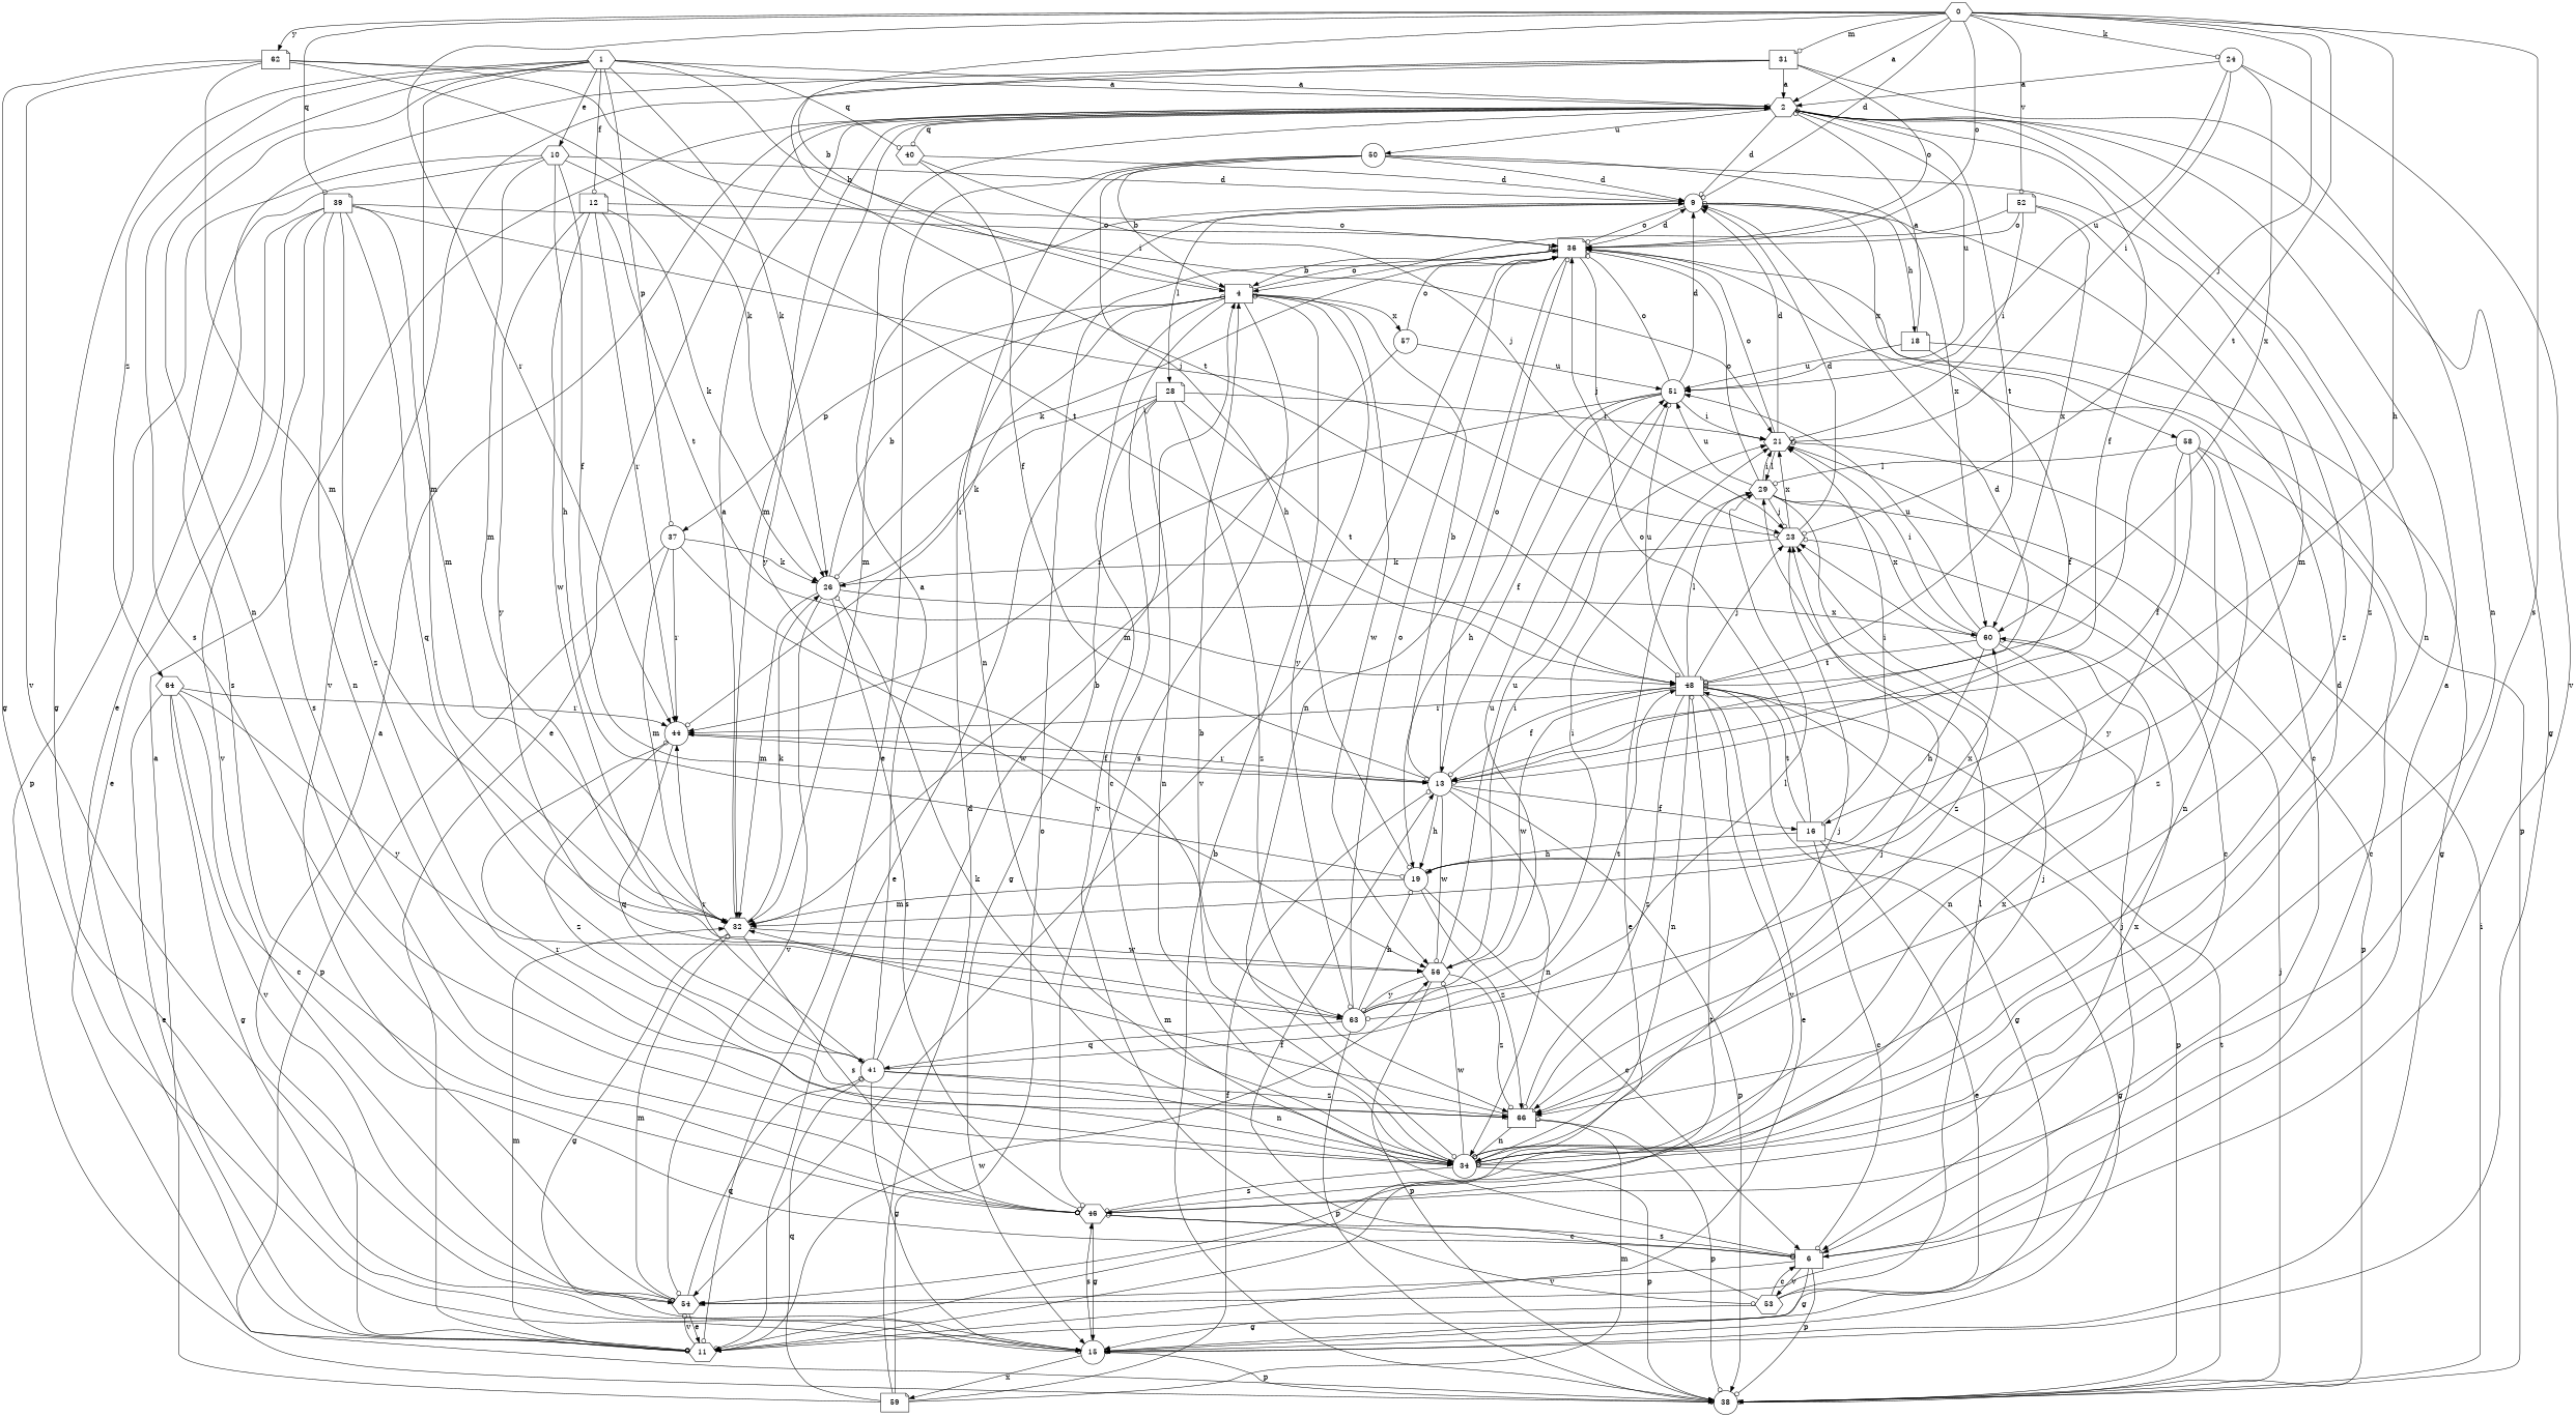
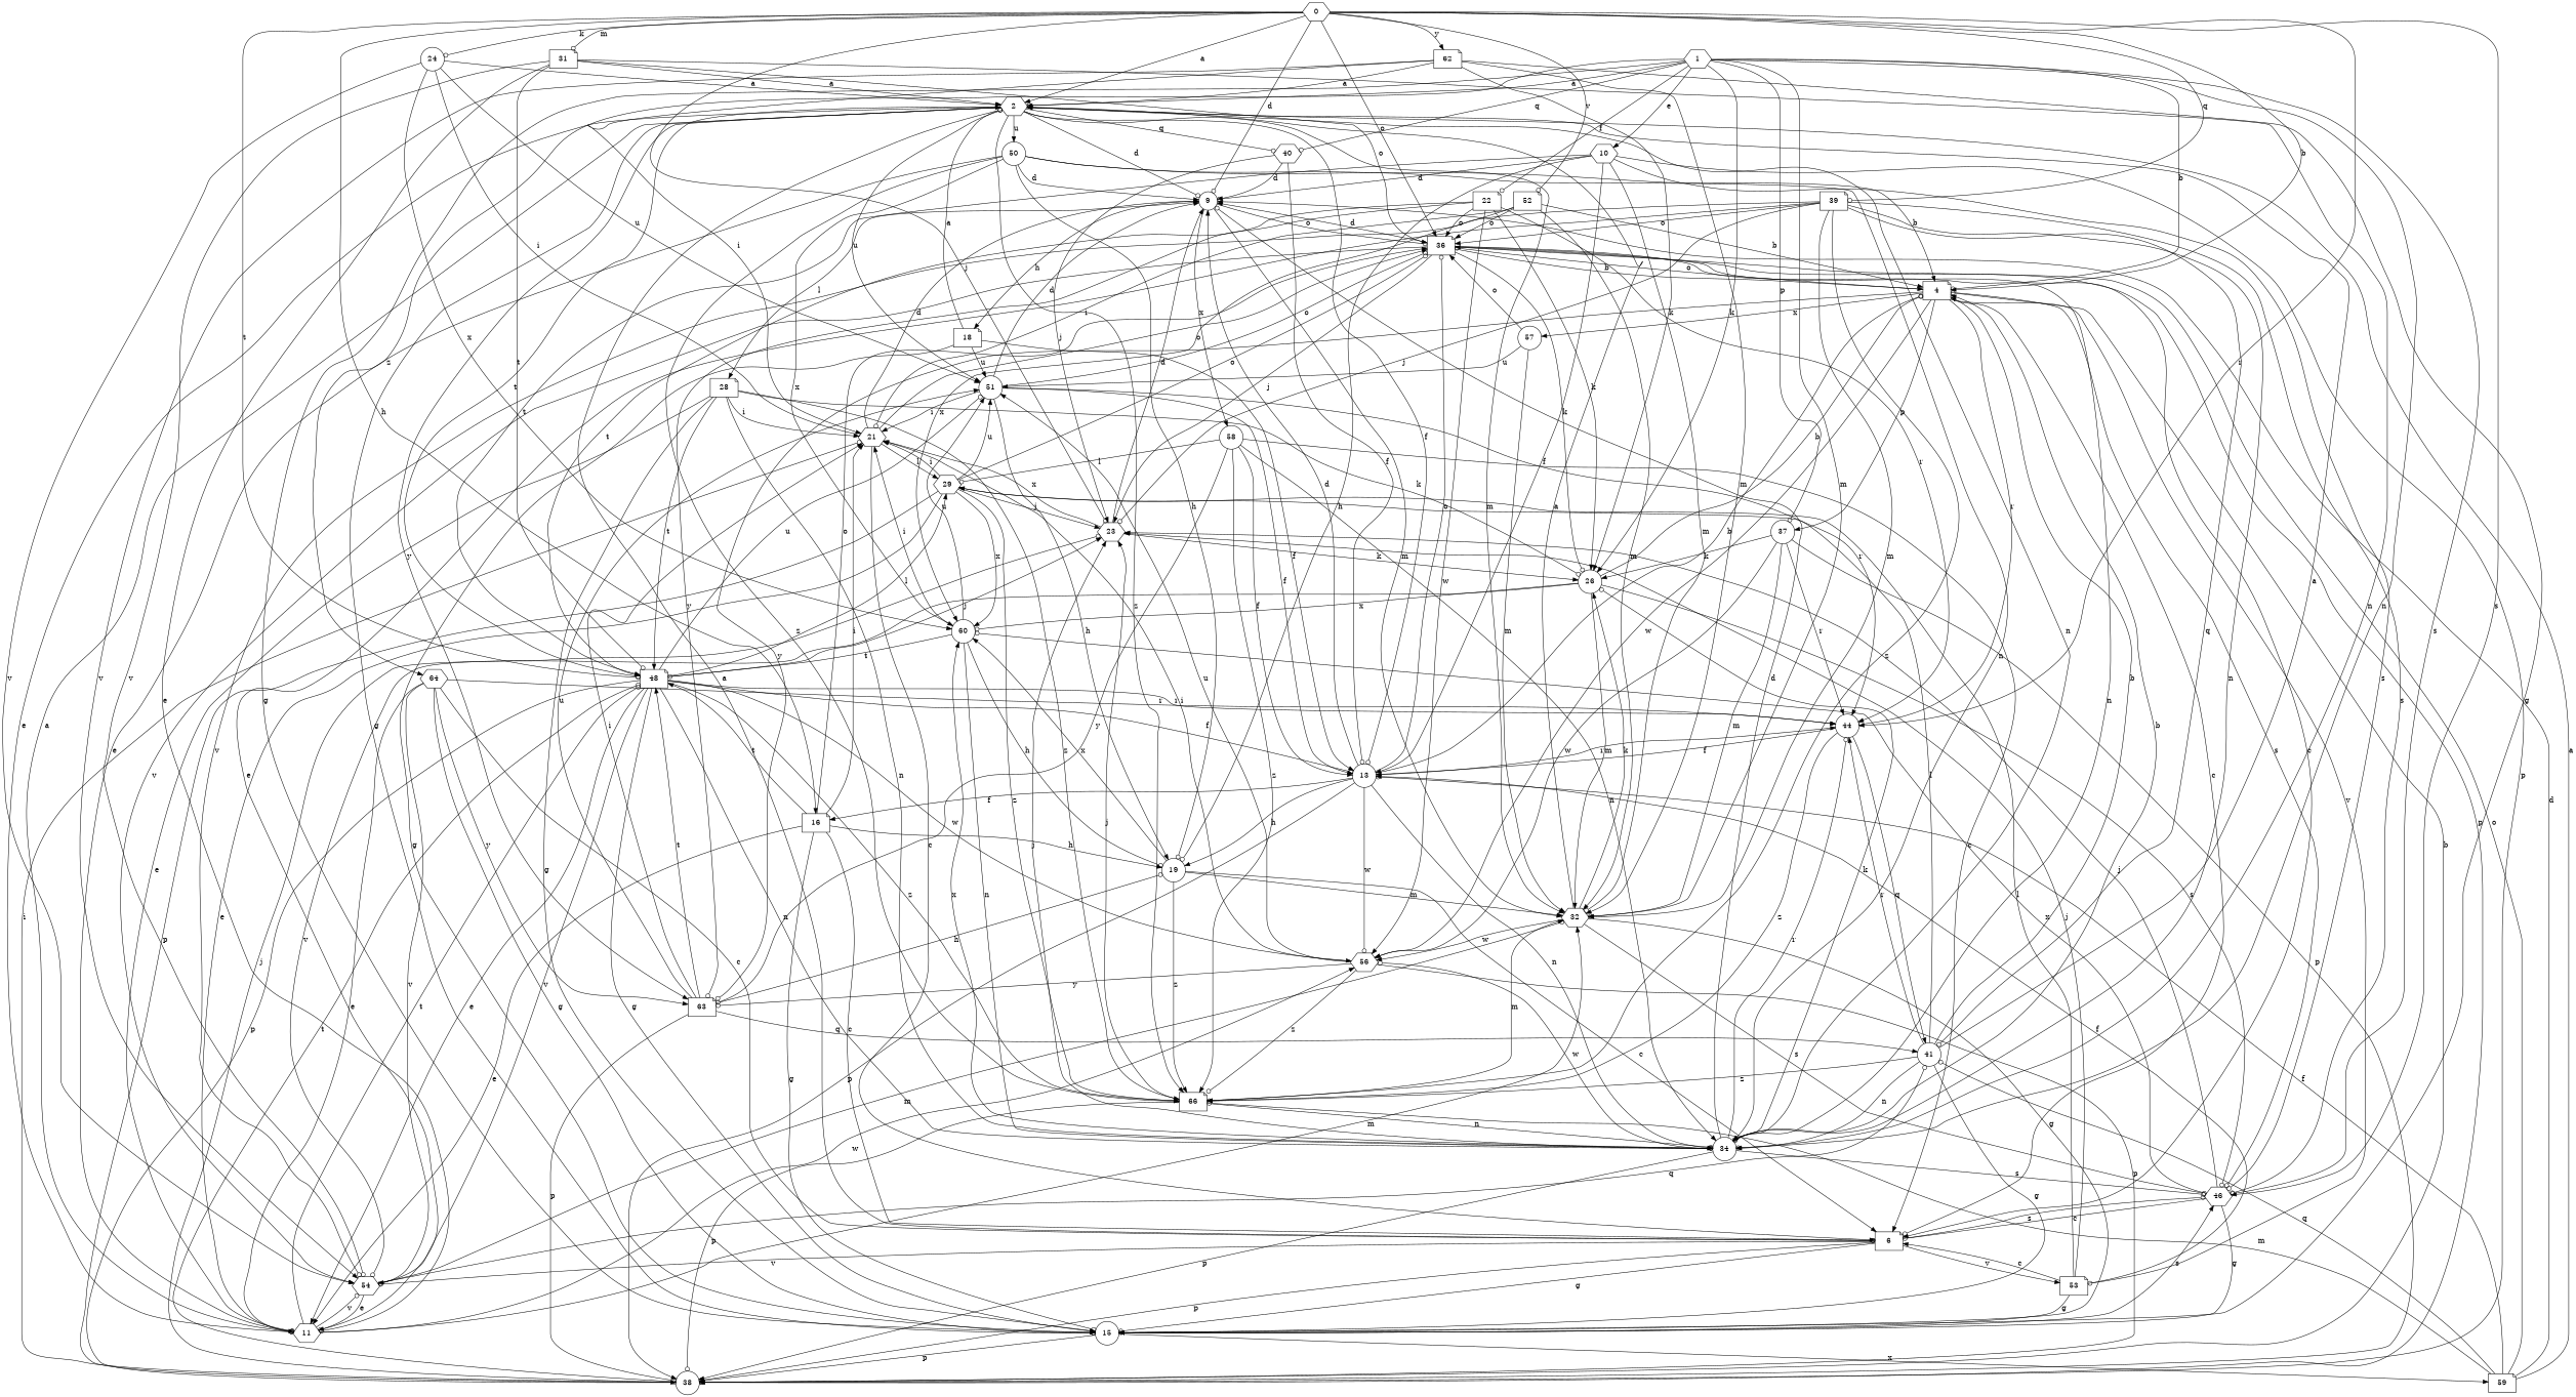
  strict digraph {
    node [shape=circle]
    edge [arrowhead=normal]
    0 [shape=hexagon]
    2 [shape=hexagon]
    4 [shape=note]
    9
    16 [shape=note]
    23 [shape=hexagon]
    24
    31 [shape=note]
    36 [shape=note]
    39 [shape=note]
    44
    46 [shape=hexagon]
    48 [shape=note]
    52 [shape=note]
    62 [shape=note]
    15
    32 [shape=hexagon]
    34
    40 [shape=hexagon]
    11 [shape=hexagon]
    13
    50
    51
-   63
+   63 [shape=note]
    66 [shape=note]
    37
    6 [shape=note]
-   53 [shape=hexagon]
+   53 [shape=note]
    56 [shape=hexagon]
    57
    18 [shape=note]
    28 [shape=note]
    58
    19
    21 [shape=hexagon]
    26
    54 [shape=hexagon]
    60
    38
    41
    29 [shape=hexagon]
    1 [shape=hexagon]
    10 [shape=hexagon]
-   12 [shape=note]
+   12 [shape=note label=22]
    64 [shape=hexagon]
    59 [shape=note]
    0 -> 2 [label=a]
    0 -> 4 [label=b]
    0 -> 9 [arrowhead=odot label=d]
    0 -> 16 [label=h]
    0 -> 23 [arrowhead=odot label=j]
    0 -> 24 [arrowhead=odot label=k]
    0 -> 31 [arrowhead=odot label=m]
    0 -> 36 [label=o]
    0 -> 39 [arrowhead=odot label=q]
    0 -> 44 [label=r]
    0 -> 46 [label=s]
    0 -> 48 [arrowhead=odot label=t]
    0 -> 52 [arrowhead=odot label=v]
    0 -> 62 [label=y]
    2 -> 9 [arrowhead=odot label=d]
    2 -> 48 [arrowhead=odot label=t]
    2 -> 15 [arrowhead=odot label=g]
    2 -> 32 [label=m]
    2 -> 34 [arrowhead=odot label=n]
    2 -> 40 [arrowhead=odot label=q]
    2 -> 11 [arrowhead=odot label=e]
    2 -> 13 [arrowhead=odot label=f]
    2 -> 50 [label=u]
    2 -> 51 [label=u]
    2 -> 63 [label=y]
    2 -> 66 [label=z]
    4 -> 36 [arrowhead=odot label=o]
    4 -> 44 [arrowhead=odot label=r]
    4 -> 46 [arrowhead=odot label=s]
    4 -> 63 [arrowhead=odot label=y]
    4 -> 37 [label=p]
    4 -> 6 [arrowhead=odot label=c]
    4 -> 53 [arrowhead=odot label=v]
    4 -> 56 [label=w]
    4 -> 57 [label=x]
    9 -> 36 [arrowhead=odot label=o]
    9 -> 32 [label=m]
    9 -> 18 [label=h]
    9 -> 28 [label=l]
    9 -> 58 [label=x]
    16 -> 36 [label=o]
    16 -> 48 [label=t]
    16 -> 15 [arrowhead=odot label=g]
    16 -> 11 [label=e]
    16 -> 6 [arrowhead=odot label=c]
    16 -> 19 [label=h]
    16 -> 21 [label=i]
    23 -> 9 [label=d]
    23 -> 21 [label=x]
    23 -> 26 [label=k]
    24 -> 2 [label=a]
    24 -> 51 [label=u]
    24 -> 21 [arrowhead=odot label=i]
    24 -> 54 [label=v]
    24 -> 60 [label=x]
    31 -> 2 [label=a]
    31 -> 36 [label=o]
    31 -> 48 [arrowhead=odot label=t]
    31 -> 34 [arrowhead=odot label=n]
    31 -> 11 [arrowhead=odot label=e]
    31 -> 54 [arrowhead=odot label=v]
    36 -> 4 [label=b]
    36 -> 9 [label=d]
    36 -> 23 [label=j]
    36 -> 34 [arrowhead=odot label=n]
    36 -> 6 [label=c]
    36 -> 26 [arrowhead=odot label=k]
    36 -> 54 [label=v]
    36 -> 38 [label=p]
    39 -> 23 [arrowhead=odot label=j]
    39 -> 36 [label=o]
    39 -> 46 [arrowhead=odot label=s]
    39 -> 32 [label=m]
    39 -> 34 [label=n]
    39 -> 11 [arrowhead=odot label=e]
    39 -> 66 [label=z]
    39 -> 54 [arrowhead=odot label=v]
    39 -> 41 [arrowhead=odot label=q]
    44 -> 13 [label=f]
    44 -> 66 [arrowhead=odot label=z]
    44 -> 41 [label=q]
    46 -> 23 [label=j]
    46 -> 15 [label=g]
    46 -> 6 [arrowhead=odot label=c]
    46 -> 60 [arrowhead=odot label=x]
    48 -> 23 [label=j]
    48 -> 44 [label=r]
    48 -> 15 [label=g]
    48 -> 34 [label=n]
    48 -> 11 [label=e]
    48 -> 13 [arrowhead=odot label=f]
    48 -> 51 [arrowhead=odot label=u]
    48 -> 66 [arrowhead=odot label=z]
    48 -> 56 [label=w]
    48 -> 54 [label=v]
    48 -> 38 [arrowhead=odot label=p]
    48 -> 29 [label=l]
    52 -> 4 [label=b]
    52 -> 36 [label=o]
    52 -> 32 [label=m]
    52 -> 21 [arrowhead=odot label=i]
    52 -> 60 [label=x]
    62 -> 2 [label=a]
    62 -> 15 [label=g]
    62 -> 32 [label=m]
    62 -> 21 [label=i]
    62 -> 26 [label=k]
    62 -> 54 [label=v]
    15 -> 46 [label=s]
    15 -> 38 [label=p]
    15 -> 59 [label=x]
    32 -> 2 [label=a]
    32 -> 46 [arrowhead=odot label=s]
    32 -> 15 [label=g]
    32 -> 56 [label=w]
    32 -> 26 [label=k]
    34 -> 4 [label=b]
    34 -> 9 [arrowhead=odot label=d]
    34 -> 23 [label=j]
    34 -> 44 [arrowhead=odot label=r]
    34 -> 46 [arrowhead=odot label=s]
    34 -> 56 [arrowhead=odot label=w]
    34 -> 26 [arrowhead=odot label=k]
    34 -> 60 [label=x]
    34 -> 38 [label=p]
    40 -> 9 [label=d]
    40 -> 23 [label=j]
    40 -> 13 [arrowhead=odot label=f]
    11 -> 2 [label=a]
    11 -> 48 [arrowhead=odot label=t]
    11 -> 32 [label=m]
    11 -> 56 [label=w]
    11 -> 54 [arrowhead=odot label=v]
    13 -> 4 [arrowhead=odot label=b]
    13 -> 9 [label=d]
    13 -> 16 [label=f]
    13 -> 36 [arrowhead=odot label=o]
    13 -> 44 [label=r]
    13 -> 34 [label=n]
    13 -> 56 [arrowhead=odot label=w]
    13 -> 19 [label=h]
    13 -> 38 [label=p]
    50 -> 4 [label=b]
    50 -> 9 [label=d]
    50 -> 34 [label=n]
    50 -> 11 [arrowhead=odot label=e]
    50 -> 66 [label=z]
    50 -> 19 [arrowhead=odot label=h]
    50 -> 60 [label=x]
    51 -> 9 [label=d]
    51 -> 36 [arrowhead=odot label=o]
    51 -> 44 [label=r]
    51 -> 13 [label=f]
    51 -> 19 [label=h]
    51 -> 21 [label=i]
-   63 -> 36 [label=o]
    63 -> 48 [label=t]
    63 -> 51 [label=u]
    63 -> 19 [arrowhead=odot label=h]
    63 -> 21 [label=i]
    63 -> 38 [arrowhead=odot label=p]
    63 -> 41 [label=q]
    66 -> 23 [label=j]
    66 -> 32 [label=m]
    66 -> 34 [arrowhead=odot label=n]
    66 -> 38 [arrowhead=odot label=p]
    37 -> 44 [label=r]
    37 -> 32 [label=m]
    37 -> 56 [label=w]
    37 -> 26 [label=k]
    37 -> 38 [arrowhead=odot label=p]
    6 -> 2 [arrowhead=odot label=a]
    6 -> 46 [arrowhead=odot label=s]
    6 -> 15 [arrowhead=odot label=g]
    6 -> 53 [label=v]
    6 -> 54 [arrowhead=odot label=v]
    6 -> 38 [arrowhead=odot label=p]
    53 -> 23 [label=j]
    53 -> 15 [label=g]
    53 -> 13 [label=f]
    53 -> 6 [label=c]
    53 -> 29 [label=l]
    56 -> 51 [label=u]
    56 -> 63 [arrowhead=odot label=y]
    56 -> 66 [arrowhead=odot label=z]
    56 -> 21 [label=i]
    56 -> 38 [label=p]
    57 -> 36 [label=o]
    57 -> 32 [label=m]
    57 -> 51 [label=u]
    18 -> 2 [arrowhead=odot label=a]
    18 -> 15 [label=g]
    18 -> 13 [label=f]
    18 -> 51 [label=u]
    28 -> 48 [label=t]
    28 -> 15 [label=g]
    28 -> 34 [arrowhead=odot label=n]
    28 -> 11 [arrowhead=odot label=e]
    28 -> 66 [label=z]
    28 -> 21 [label=i]
    28 -> 26 [arrowhead=odot label=k]
-   58 -> 34 [arrowhead=odot label=n]
+   58 -> 34 [label=n]
    58 -> 13 [label=f]
    58 -> 63 [arrowhead=odot label=y]
    58 -> 66 [label=z]
    58 -> 6 [label=c]
    58 -> 29 [arrowhead=odot label=l]
    19 -> 32 [label=m]
    19 -> 66 [label=z]
    19 -> 6 [label=c]
    19 -> 60 [label=x]
    21 -> 9 [label=d]
    21 -> 36 [label=o]
    21 -> 6 [label=c]
    21 -> 29 [label=l]
    26 -> 4 [arrowhead=odot label=b]
    26 -> 46 [arrowhead=odot label=s]
    26 -> 32 [label=m]
    26 -> 54 [arrowhead=odot label=v]
    26 -> 60 [arrowhead=odot label=x]
    54 -> 32 [arrowhead=odot label=m]
    54 -> 11 [label=e]
    54 -> 41 [arrowhead=odot label=q]
    60 -> 48 [arrowhead=odot label=t]
    60 -> 34 [arrowhead=odot label=n]
    60 -> 51 [label=u]
    60 -> 19 [arrowhead=odot label=h]
    60 -> 21 [label=i]
    38 -> 4 [arrowhead=odot label=b]
    38 -> 23 [arrowhead=odot label=j]
    38 -> 48 [arrowhead=odot label=t]
    38 -> 21 [arrowhead=odot label=i]
    41 -> 2 [label=a]
    41 -> 4 [label=b]
    41 -> 44 [label=r]
    41 -> 15 [arrowhead=odot label=g]
    41 -> 34 [label=n]
    41 -> 66 [label=z]
    41 -> 29 [label=l]
-   29 -> 23 [arrowhead=odot label=j]
+   29 -> 23 [label=j]
    29 -> 36 [arrowhead=odot label=o]
    29 -> 11 [label=e]
    29 -> 51 [label=u]
    29 -> 66 [label=z]
    29 -> 21 [label=i]
    29 -> 60 [label=x]
    29 -> 38 [label=p]
    1 -> 2 [arrowhead=odot label=a]
    1 -> 4 [arrowhead=odot label=b]
    1 -> 46 [arrowhead=odot label=s]
    1 -> 15 [label=g]
    1 -> 32 [arrowhead=odot label=m]
    1 -> 34 [label=n]
    1 -> 40 [arrowhead=odot label=q]
    1 -> 37 [arrowhead=odot label=p]
    1 -> 26 [label=k]
    1 -> 10 [label=e]
    1 -> 12 [arrowhead=odot label=f]
    1 -> 64 [label=z]
    10 -> 9 [arrowhead=odot label=d]
    10 -> 46 [arrowhead=odot label=s]
    10 -> 48 [label=t]
    10 -> 32 [arrowhead=odot label=m]
    10 -> 13 [label=f]
    10 -> 19 [arrowhead=odot label=h]
    10 -> 38 [arrowhead=odot label=p]
    12 -> 36 [label=o]
    12 -> 44 [label=r]
    12 -> 48 [label=t]
    12 -> 63 [arrowhead=odot label=y]
    12 -> 56 [label=w]
    12 -> 26 [label=k]
    64 -> 44 [label=r]
    64 -> 15 [arrowhead=odot label=g]
    64 -> 11 [arrowhead=odot label=e]
    64 -> 63 [label=y]
    64 -> 6 [arrowhead=odot label=c]
    64 -> 54 [arrowhead=odot label=v]
    59 -> 2 [label=a]
    59 -> 9 [label=d]
    59 -> 36 [label=o]
    59 -> 13 [arrowhead=odot label=f]
    59 -> 66 [arrowhead=odot label=m]
    59 -> 41 [arrowhead=odot label=q]
  }
